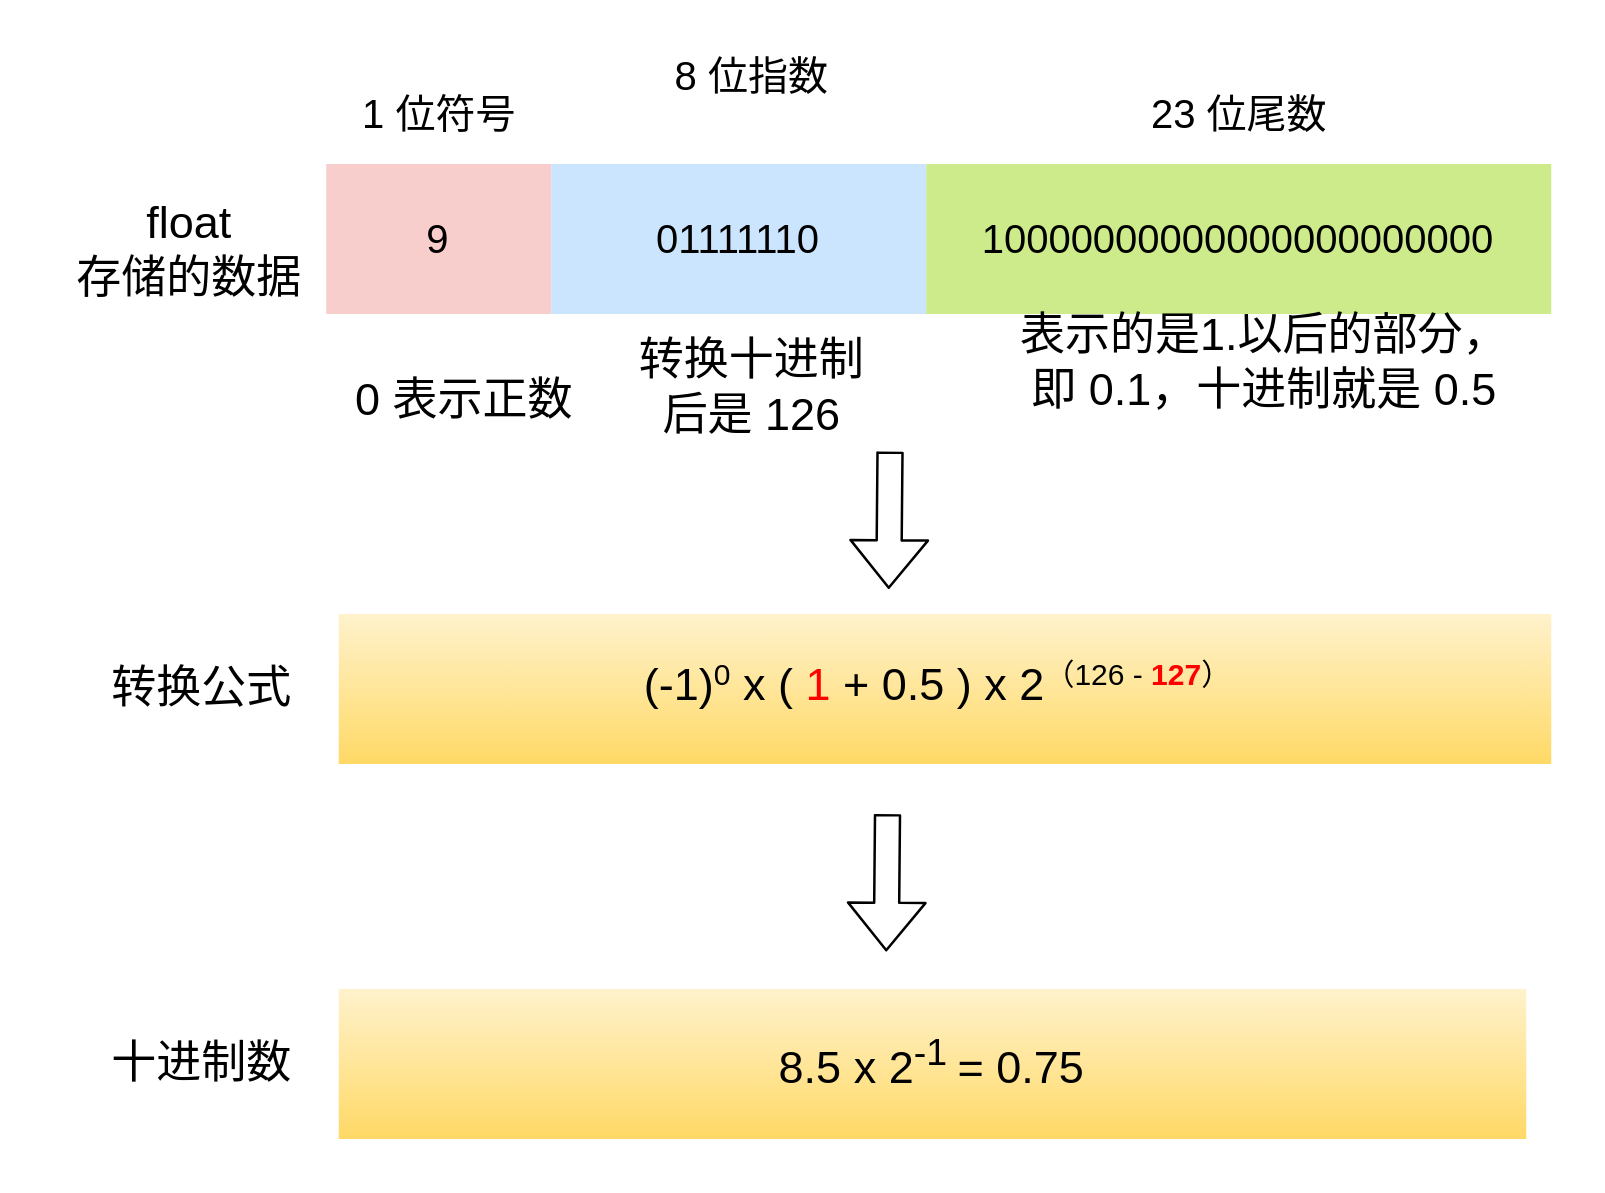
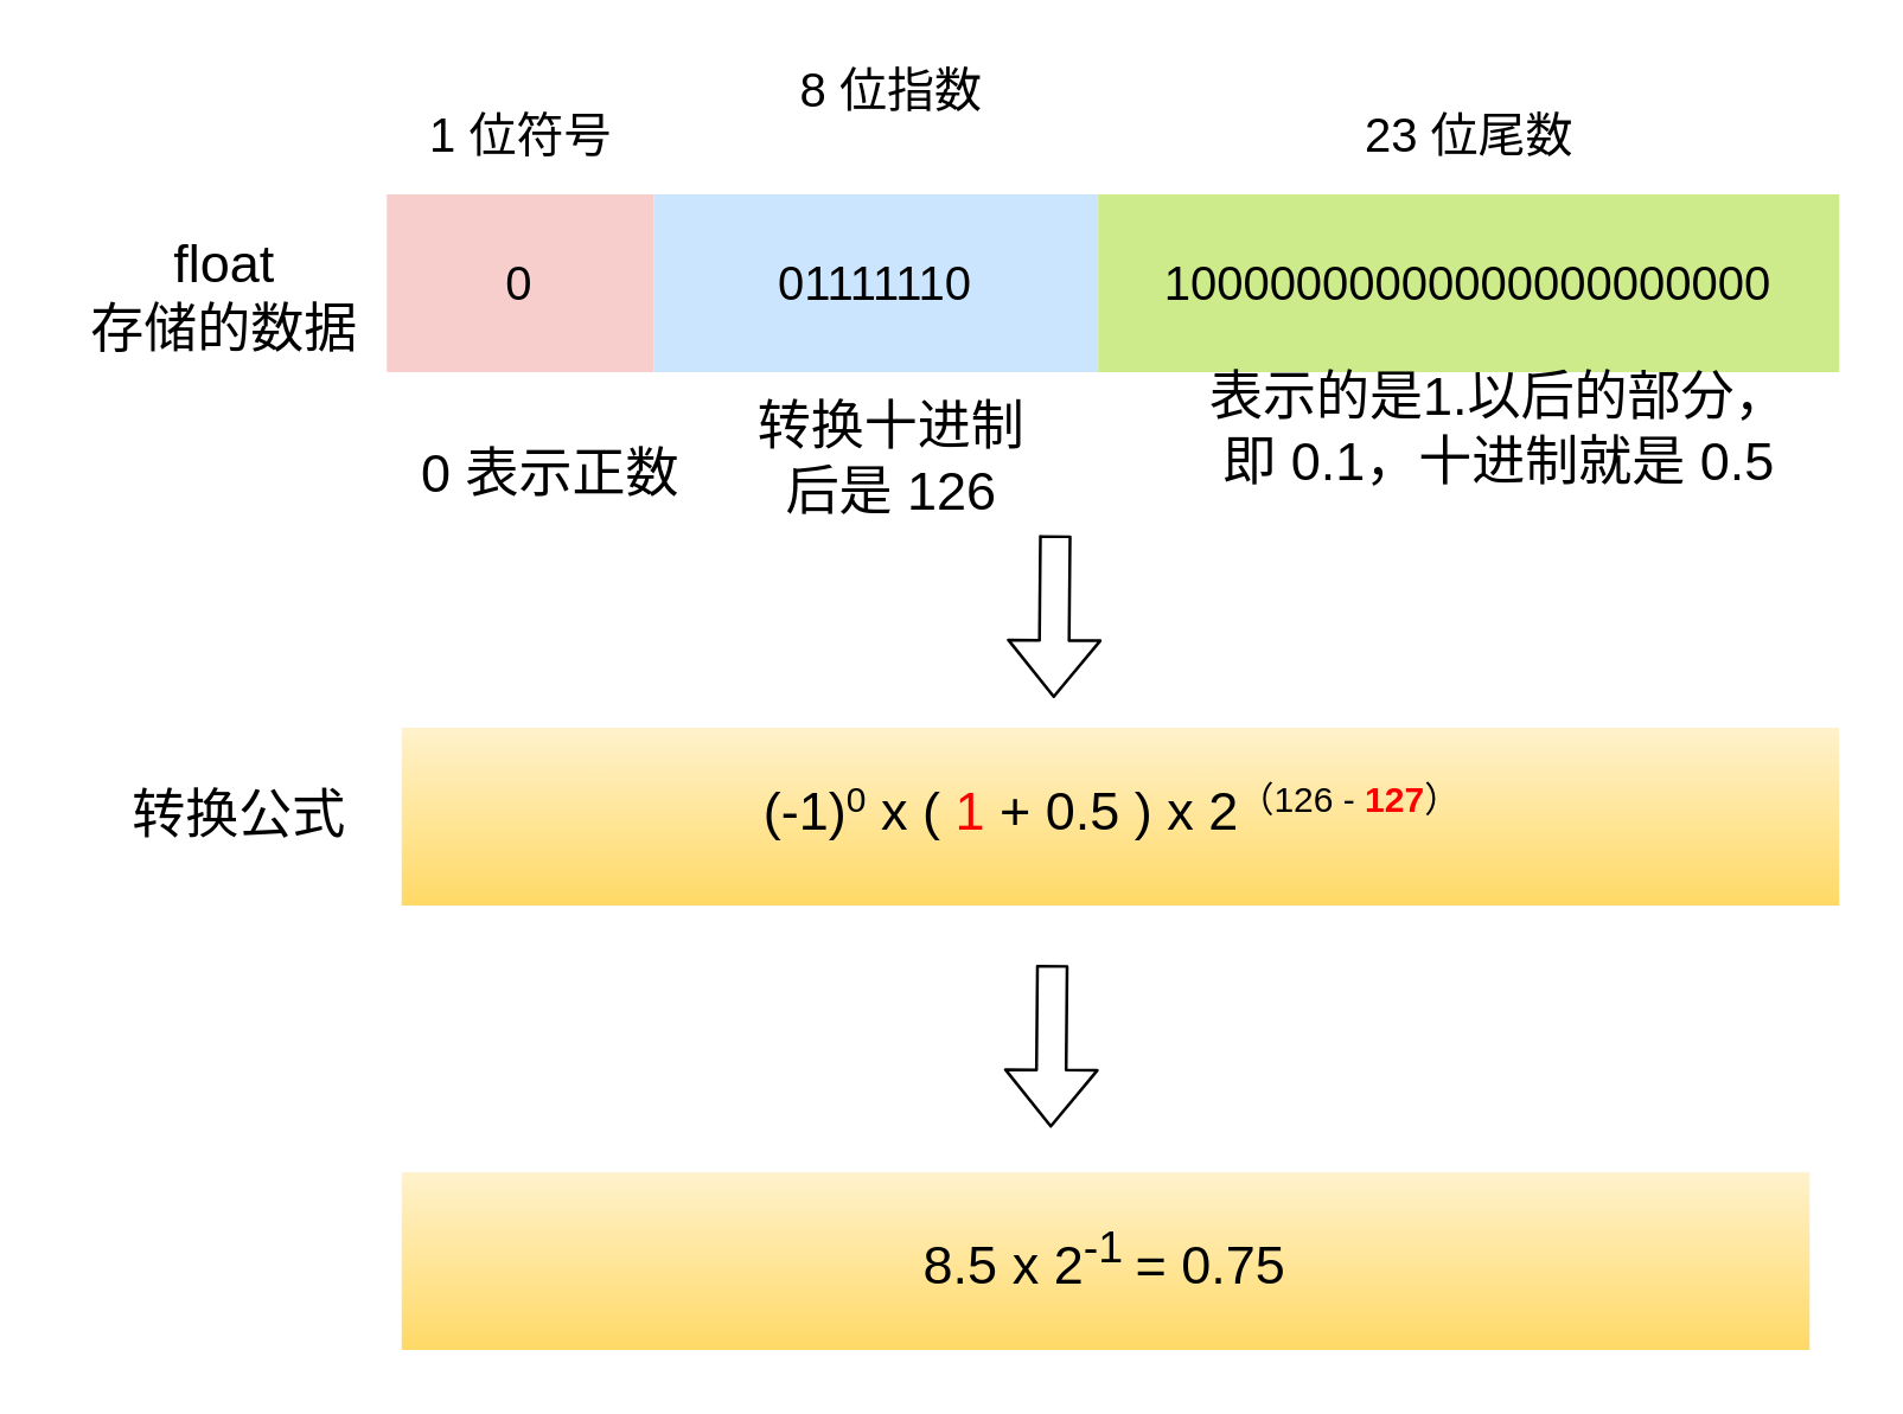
  <mxCell id="0" />
  <mxCell id="1" parent="0" />
  <mxCell id="2" value="&lt;sup&gt;&lt;font&gt;&lt;font&gt;&lt;font size=&quot;4&quot;&gt;(-1)&lt;/font&gt;&lt;sup&gt;&lt;font style=&quot;font-size: 12px&quot;&gt;0&lt;/font&gt;&lt;/sup&gt;&lt;font size=&quot;4&quot;&gt; x ( &lt;font color=&quot;#ff0000&quot;&gt;1&lt;/font&gt; + 0.5 ) x 2&lt;/font&gt;&lt;sup&gt;&lt;font style=&quot;font-size: 12px&quot;&gt;（126 - &lt;font color=&quot;#ff0000&quot;&gt;&lt;b&gt;127&lt;/b&gt;&lt;/font&gt;）&lt;/font&gt;&lt;/sup&gt;&lt;sup style=&quot;font-size: 18px&quot;&gt;&amp;nbsp;&lt;/sup&gt;&lt;/font&gt;&lt;br style=&quot;font-size: 18px&quot;&gt;&lt;/font&gt;&lt;/sup&gt;" style="rounded=0;whiteSpace=wrap;html=1;fontSize=18;fillColor=#fff2cc;gradientColor=#ffd966;strokeColor=none;fontStyle=0" parent="1" vertex="1"><mxGeometry x="135" y="245" width="485" height="60" as="geometry" /></mxCell>
- <mxCell id="3" value="9" style="rounded=0;whiteSpace=wrap;html=1;fontSize=16;fillColor=#f8cecc;strokeColor=none;" parent="1" vertex="1"><mxGeometry x="130" y="65" width="90" height="60" as="geometry" /></mxCell>
+ <mxCell id="3" value="0" style="rounded=0;whiteSpace=wrap;html=1;fontSize=16;fillColor=#f8cecc;strokeColor=none;" parent="1" vertex="1"><mxGeometry x="130" y="65" width="90" height="60" as="geometry" /></mxCell>
  <mxCell id="4" value="01111110" style="rounded=0;whiteSpace=wrap;html=1;fontSize=16;fillColor=#cce5ff;strokeColor=none;" parent="1" vertex="1"><mxGeometry x="220" y="65" width="150" height="60" as="geometry" /></mxCell>
  <mxCell id="5" value="1 位符号" style="text;html=1;align=center;verticalAlign=middle;resizable=0;points=[];autosize=1;fontSize=16;" parent="1" vertex="1"><mxGeometry x="135" y="35" width="80" height="20" as="geometry" /></mxCell>
  <mxCell id="6" value="10000000000000000000000" style="rounded=0;whiteSpace=wrap;html=1;fontSize=16;fillColor=#cdeb8b;strokeColor=none;" parent="1" vertex="1"><mxGeometry x="370" y="65" width="250" height="60" as="geometry" /></mxCell>
  <mxCell id="7" value="8 位指数" style="text;html=1;align=center;verticalAlign=middle;resizable=0;points=[];autosize=1;fontSize=16;" parent="1" vertex="1"><mxGeometry x="260" y="20" width="80" height="20" as="geometry" /></mxCell>
  <mxCell id="8" value="23 位尾数&lt;br&gt;" style="text;html=1;align=center;verticalAlign=middle;resizable=0;points=[];autosize=1;fontSize=16;" parent="1" vertex="1"><mxGeometry x="450" y="35" width="90" height="20" as="geometry" /></mxCell>
  <mxCell id="9" value="0 表示正数" style="text;html=1;align=center;verticalAlign=middle;resizable=0;points=[];autosize=1;fontSize=18;" parent="1" vertex="1"><mxGeometry x="135" y="145" width="100" height="30" as="geometry" /></mxCell>
  <mxCell id="10" value="转换十进制&lt;br&gt;后是 126" style="text;html=1;align=center;verticalAlign=middle;resizable=0;points=[];autosize=1;fontSize=18;" parent="1" vertex="1"><mxGeometry x="245" y="130" width="110" height="50" as="geometry" /></mxCell>
  <mxCell id="11" value="表示的是1.以后的部分，&lt;br&gt;即 0.1，十进制就是 0.5" style="text;html=1;align=center;verticalAlign=middle;resizable=0;points=[];autosize=1;fontSize=18;" parent="1" vertex="1"><mxGeometry x="400" y="120" width="210" height="50" as="geometry" /></mxCell>
  <mxCell id="12" value="" style="shape=flexArrow;endArrow=classic;html=1;fontSize=18;" parent="1" edge="1"><mxGeometry width="50" height="50" relative="1" as="geometry"><mxPoint x="355.5" y="180" as="sourcePoint" /><mxPoint x="355" y="235" as="targetPoint" /></mxGeometry></mxCell>
  <mxCell id="13" value="float &lt;br&gt;存储的数据" style="text;html=1;align=center;verticalAlign=middle;resizable=0;points=[];autosize=1;fontSize=18;" parent="1" vertex="1"><mxGeometry x="20" y="75" width="110" height="50" as="geometry" /></mxCell>
  <mxCell id="14" value="转换公式" style="text;html=1;align=center;verticalAlign=middle;resizable=0;points=[];autosize=1;fontSize=18;" parent="1" vertex="1"><mxGeometry x="35" y="260" width="90" height="30" as="geometry" /></mxCell>
  <mxCell id="15" value="8.5 x 2&lt;sup&gt;-1&amp;nbsp;&lt;/sup&gt;= 0.75" style="rounded=0;whiteSpace=wrap;html=1;fontSize=18;gradientColor=#ffd966;fillColor=#fff2cc;strokeColor=none;" parent="1" vertex="1"><mxGeometry x="135" y="395" width="475" height="60" as="geometry" /></mxCell>
- <mxCell id="16" value="十进制数" style="text;html=1;align=center;verticalAlign=middle;resizable=0;points=[];autosize=1;fontSize=18;" parent="1" vertex="1"><mxGeometry x="35" y="410" width="90" height="30" as="geometry" /></mxCell>
  <mxCell id="17" value="" style="shape=flexArrow;endArrow=classic;html=1;fontSize=18;" parent="1" edge="1"><mxGeometry width="50" height="50" relative="1" as="geometry"><mxPoint x="354.5" y="325" as="sourcePoint" /><mxPoint x="354" y="380" as="targetPoint" /></mxGeometry></mxCell>
